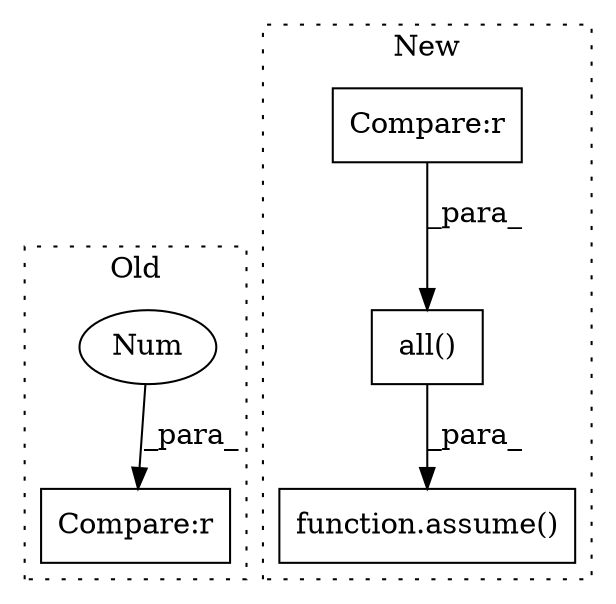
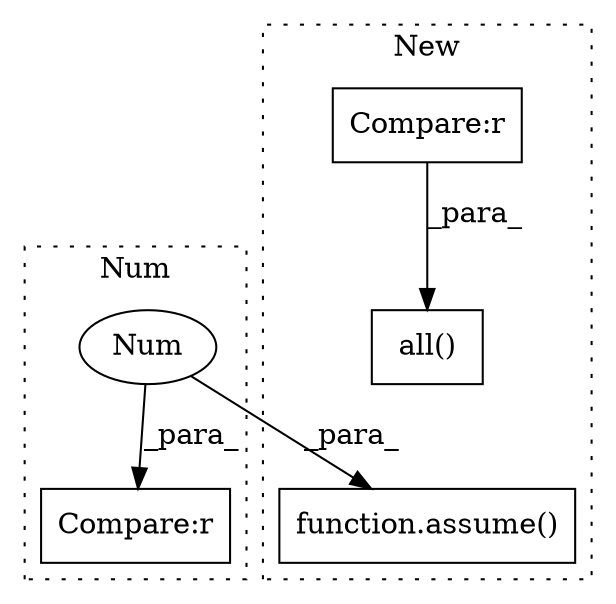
  digraph {
    node [a=40 l="7,1" shape=box]
    n1 [l=24 label="Compare:r" s=19145]
    n2 [a=76 l=19 label=Num s=19150 shape=ellipse]
    n3 [a=75 label="function.assume()" s="18871,18893"]
    n4 [l=7 label="Compare:r" s=18885]
    n5 [a=75 label="all()" s="18878,18892"]
    subgraph cluster_1 {
-     label=Old
+     label=Num
      style=dotted
      n1
      n2
    }
    subgraph cluster_2 {
      label=New
      style=dotted
      n3
      n4
      n5
    }
    n2 -> n1 [label=_para_]
    n4 -> n5 [label=_para_]
-   n5 -> n3 [label=_para_]
+   n2 -> n3 [label=_para_]
  }
